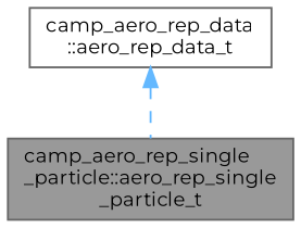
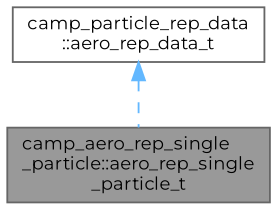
  digraph {
    fontname=Montserrat
    node [color=gray40 fontname=Montserrat fontsize=10 shape=box style=filled]
    n1 [fillcolor=grey60 fontcolor=black height=0.2 label="camp_aero_rep_single\l_particle::aero_rep_single\l_particle_t" width=0.4]
-   n2 [fillcolor=white height=0.2 label="camp_aero_rep_data\l::aero_rep_data_t" width=0.4]
+   n2 [fillcolor=white height=0.2 label="camp_particle_rep_data\l::aero_rep_data_t" width=0.4]
    n2 -> n1 [color=steelblue1 dir=back fontname=Montserrat fontsize=10 labelfontname=Helvetica labelfontsize=10 style=dashed]
  }
